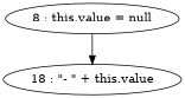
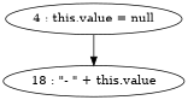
  digraph {
-   "4 : this.value = null" [label="8 : this.value = null"]
+   "4 : this.value = null"
    "18 : \"- \" + this.value"
    "4 : this.value = null" -> "18 : \"- \" + this.value"
  }
